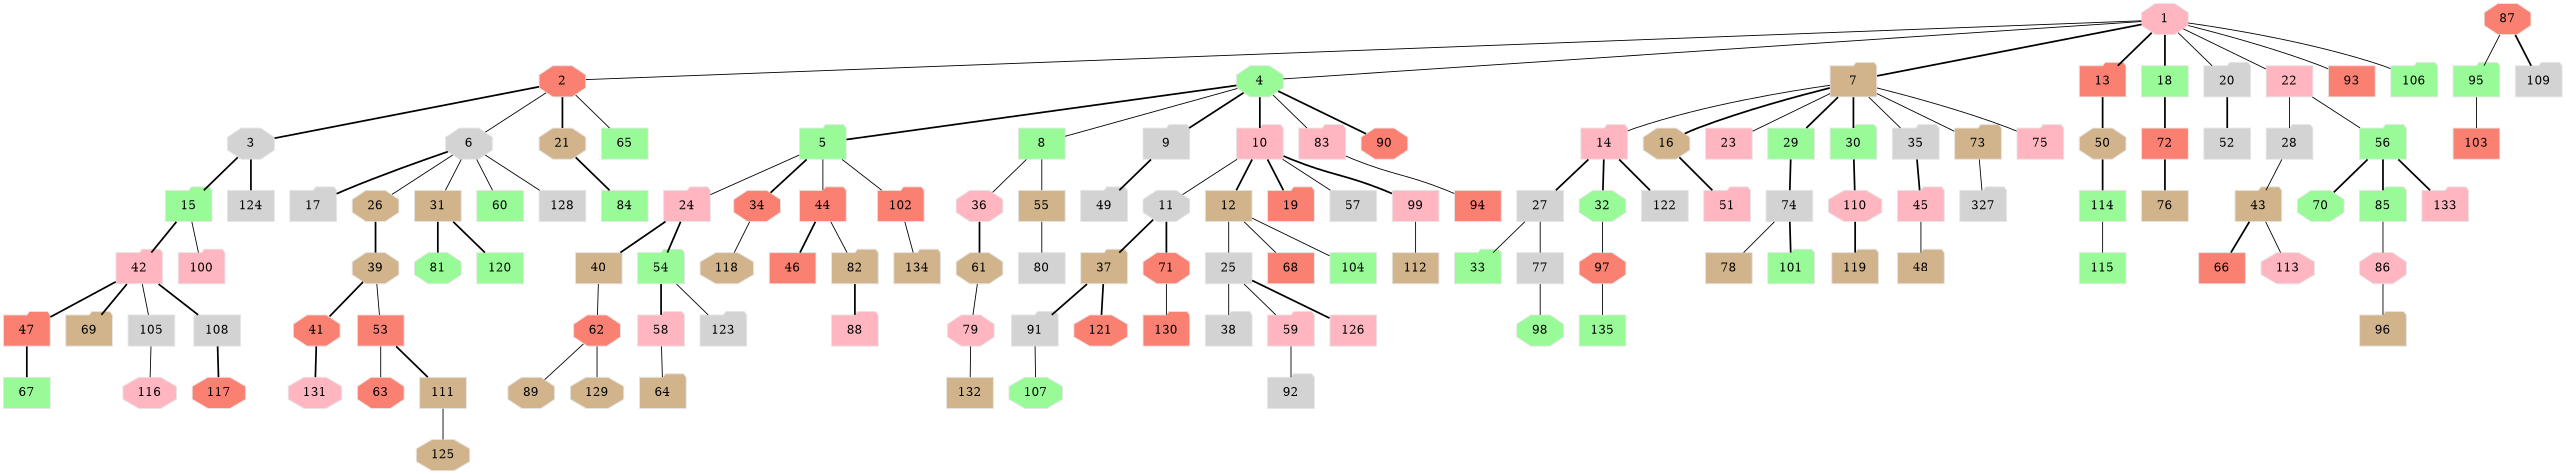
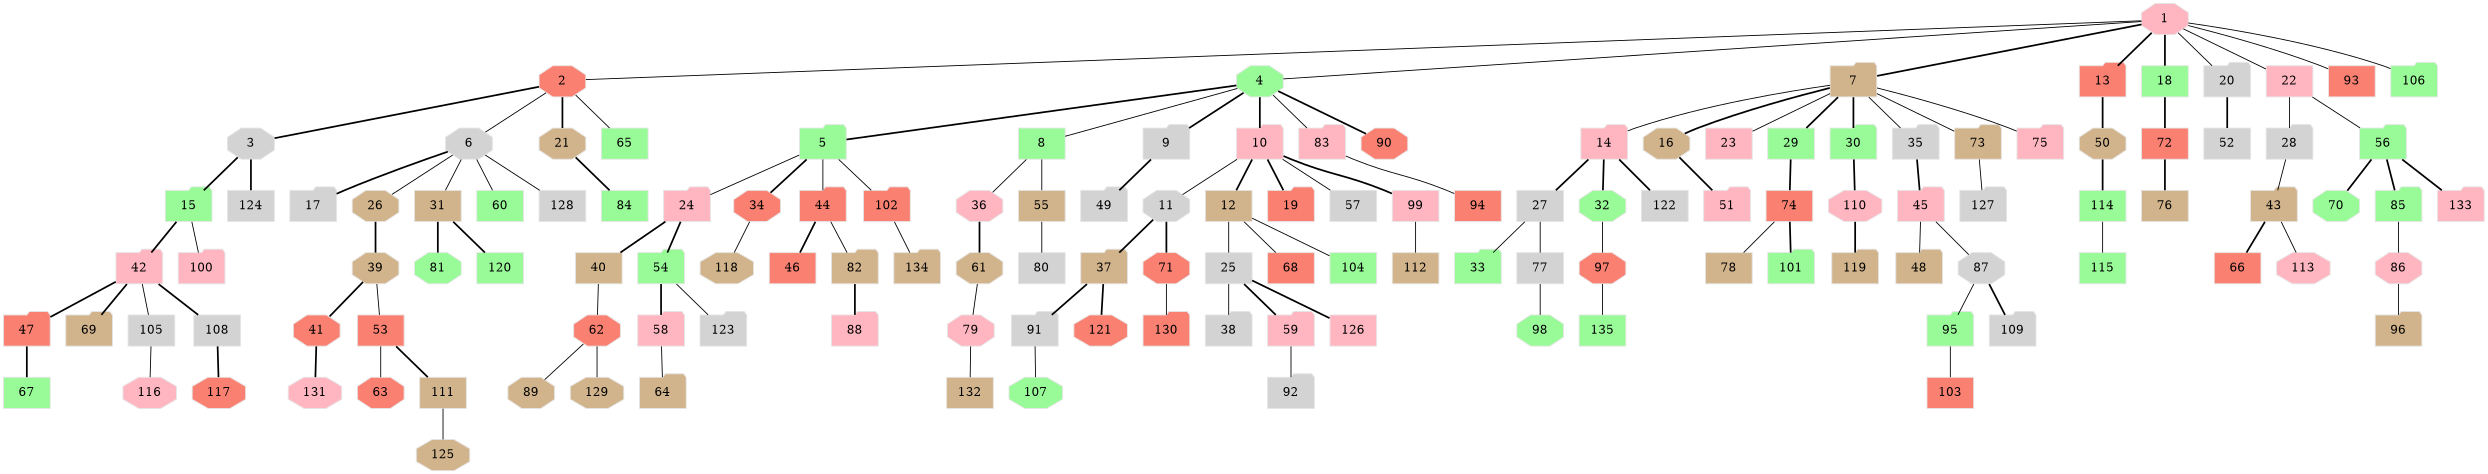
  graph {
    node [color=gray90 fillcolor=tan shape=folder style=filled]
    edge [style=solid]
    1 [fillcolor=lightpink shape=octagon]
    2 [fillcolor=salmon shape=octagon]
    4 [fillcolor=palegreen shape=octagon]
    7
    13 [fillcolor=salmon]
    18 [fillcolor=palegreen shape=box]
    20 [fillcolor=lightgrey]
    22 [fillcolor=lightpink shape=box]
    93 [fillcolor=salmon shape=box]
    106 [fillcolor=palegreen]
    3 [fillcolor=lightgrey shape=octagon]
    6 [fillcolor=lightgrey shape=octagon]
    21 [shape=octagon]
    65 [fillcolor=palegreen shape=box]
    5 [fillcolor=palegreen]
    8 [fillcolor=palegreen shape=box]
    9 [fillcolor=lightgrey]
    10 [fillcolor=lightpink]
    83 [fillcolor=lightpink]
    90 [fillcolor=salmon shape=octagon]
    14 [fillcolor=lightpink]
    16 [shape=octagon]
    23 [fillcolor=lightpink shape=box]
    29 [fillcolor=palegreen shape=box]
    30 [fillcolor=palegreen]
    35 [fillcolor=lightgrey]
    73
    75 [fillcolor=lightpink]
    50 [shape=octagon]
    72 [fillcolor=salmon shape=box]
    52 [fillcolor=lightgrey shape=box]
    28 [fillcolor=lightgrey]
    56 [fillcolor=palegreen]
    15 [fillcolor=palegreen]
    124 [fillcolor=lightgrey shape=box]
    17 [fillcolor=lightgrey]
    26 [shape=octagon]
    31 [shape=box]
    60 [fillcolor=palegreen shape=box]
    128 [fillcolor=lightgrey shape=box]
    84 [fillcolor=palegreen shape=box]
    42 [fillcolor=lightpink]
    100 [fillcolor=lightpink]
    24 [fillcolor=lightpink]
    34 [fillcolor=salmon shape=octagon]
    44 [fillcolor=salmon]
    102 [fillcolor=salmon]
    36 [fillcolor=lightpink shape=octagon]
    55 [shape=box]
    49 [fillcolor=lightgrey]
    11 [fillcolor=lightgrey shape=octagon]
    12 [shape=box]
    19 [fillcolor=salmon]
    57 [fillcolor=lightgrey shape=box]
    99 [fillcolor=lightpink shape=box]
    94 [fillcolor=salmon shape=box]
    40 [shape=box]
    54 [fillcolor=palegreen]
    118 [shape=octagon]
    46 [fillcolor=salmon shape=box]
    82
    134
    39 [shape=octagon]
    81 [fillcolor=palegreen shape=octagon]
    120 [fillcolor=palegreen shape=box]
    27 [fillcolor=lightgrey shape=box]
    32 [fillcolor=palegreen shape=octagon]
    122 [fillcolor=lightgrey shape=box]
    51 [fillcolor=lightpink]
-   74 [fillcolor=lightgrey shape=box]
+   74 [fillcolor=salmon shape=box]
    110 [fillcolor=lightpink shape=octagon]
    45 [fillcolor=lightpink]
-   127 [fillcolor=lightgrey label=327]
+   127 [fillcolor=lightgrey]
    61 [shape=octagon]
    80 [fillcolor=lightgrey shape=box]
    37
    71 [fillcolor=salmon shape=octagon]
    25 [fillcolor=lightgrey shape=box]
    68 [fillcolor=salmon shape=box]
    104 [fillcolor=palegreen shape=box]
    112 [shape=box]
    91 [fillcolor=lightgrey]
    121 [fillcolor=salmon shape=octagon]
    130 [fillcolor=salmon]
    38 [fillcolor=lightgrey]
    59 [fillcolor=lightpink]
    126 [fillcolor=lightpink shape=box]
    114 [fillcolor=palegreen shape=box]
    33 [fillcolor=palegreen]
    77 [fillcolor=lightgrey shape=box]
    97 [fillcolor=salmon shape=octagon]
    47 [fillcolor=salmon]
    69
    105 [fillcolor=lightgrey shape=box]
    108 [fillcolor=lightgrey shape=box]
    76 [shape=box]
    43
    70 [fillcolor=palegreen shape=octagon]
    85 [fillcolor=palegreen]
    133 [fillcolor=lightpink]
    62 [fillcolor=salmon shape=octagon]
    58 [fillcolor=lightpink]
    123 [fillcolor=lightgrey]
    92 [fillcolor=lightgrey]
    41 [fillcolor=salmon shape=octagon]
    53 [fillcolor=salmon shape=box]
    98 [fillcolor=palegreen shape=octagon]
    66 [fillcolor=salmon shape=box]
    113 [fillcolor=lightpink shape=octagon]
    78 [shape=box]
    101 [fillcolor=palegreen]
    119
    135 [fillcolor=palegreen shape=box]
    48
-   87 [fillcolor=salmon shape=octagon]
+   87 [fillcolor=lightgrey shape=octagon]
    79 [fillcolor=lightpink shape=octagon]
    107 [fillcolor=palegreen shape=octagon]
    131 [fillcolor=lightpink shape=octagon]
    63 [fillcolor=salmon shape=octagon]
    111 [shape=box]
    89 [shape=octagon]
    129 [shape=octagon]
    67 [fillcolor=palegreen shape=box]
    116 [fillcolor=lightpink shape=octagon]
    117 [fillcolor=salmon shape=octagon]
    88 [fillcolor=lightpink]
    95 [fillcolor=palegreen]
    109 [fillcolor=lightgrey]
    115 [fillcolor=palegreen shape=box]
    125 [shape=octagon]
    64
    86 [fillcolor=lightpink shape=octagon]
    132 [shape=box]
    96
    103 [fillcolor=salmon shape=box]
    1 -- 2
    1 -- 4
    1 -- 7 [style=bold]
    1 -- 13 [style=bold]
    1 -- 18 [style=bold]
    1 -- 20
    1 -- 22
    1 -- 93
    1 -- 106
    2 -- 3 [style=bold]
    2 -- 6
    2 -- 21 [style=bold]
    2 -- 65
    4 -- 5 [style=bold]
    4 -- 8
    4 -- 9 [style=bold]
    4 -- 10 [style=bold]
    4 -- 83
    4 -- 90 [style=bold]
    7 -- 14
    7 -- 16 [style=bold]
    7 -- 23
    7 -- 29 [style=bold]
    7 -- 30 [style=bold]
    7 -- 35
    7 -- 73
    7 -- 75
    13 -- 50 [style=bold]
    18 -- 72 [style=bold]
    20 -- 52 [style=bold]
    22 -- 28
    22 -- 56
    3 -- 15 [style=bold]
    3 -- 124 [style=bold]
    6 -- 17 [style=bold]
    6 -- 26
    6 -- 31
    6 -- 60
    6 -- 128
    21 -- 84 [style=bold]
    5 -- 24
    5 -- 34 [style=bold]
    5 -- 44
    5 -- 102
    8 -- 36
    8 -- 55
    9 -- 49 [style=bold]
    10 -- 11
    10 -- 12 [style=bold]
    10 -- 19 [style=bold]
    10 -- 57
    10 -- 99 [style=bold]
    83 -- 94
    14 -- 27 [style=bold]
    14 -- 32 [style=bold]
    14 -- 122 [style=bold]
    16 -- 51 [style=bold]
    29 -- 74 [style=bold]
    30 -- 110 [style=bold]
    35 -- 45 [style=bold]
    73 -- 127
    50 -- 114 [style=bold]
    72 -- 76 [style=bold]
    28 -- 43
    56 -- 70 [style=bold]
    56 -- 85 [style=bold]
    56 -- 133 [style=bold]
    15 -- 42 [style=bold]
    15 -- 100
    26 -- 39 [style=bold]
    31 -- 81 [style=bold]
    31 -- 120 [style=bold]
    42 -- 47 [style=bold]
    42 -- 69 [style=bold]
    42 -- 105
    42 -- 108 [style=bold]
    24 -- 40 [style=bold]
    24 -- 54 [style=bold]
    34 -- 118
    44 -- 46 [style=bold]
    44 -- 82
    102 -- 134
    36 -- 61 [style=bold]
    55 -- 80
    11 -- 37 [style=bold]
    11 -- 71 [style=bold]
    12 -- 25
    12 -- 68
    12 -- 104
    99 -- 112
    40 -- 62
    54 -- 58 [style=bold]
    54 -- 123
    82 -- 88 [style=bold]
    39 -- 41 [style=bold]
    39 -- 53
    27 -- 33
    27 -- 77
    32 -- 97
    74 -- 78
    74 -- 101 [style=bold]
    110 -- 119 [style=bold]
    45 -- 48
+   45 -- 87
    61 -- 79
    37 -- 91 [style=bold]
    37 -- 121 [style=bold]
    71 -- 130
    25 -- 38
-   25 -- 59
+   25 -- 59 [style=bold]
    25 -- 126 [style=bold]
    91 -- 107
    59 -- 92
    114 -- 115
    77 -- 98
    97 -- 135
    47 -- 67 [style=bold]
    105 -- 116
    108 -- 117 [style=bold]
    43 -- 66 [style=bold]
    43 -- 113
    85 -- 86
    62 -- 89
    62 -- 129
    58 -- 64
    41 -- 131 [style=bold]
    53 -- 63
    53 -- 111 [style=bold]
    87 -- 95
    87 -- 109 [style=bold]
    79 -- 132
    111 -- 125
    95 -- 103
    86 -- 96
  }
